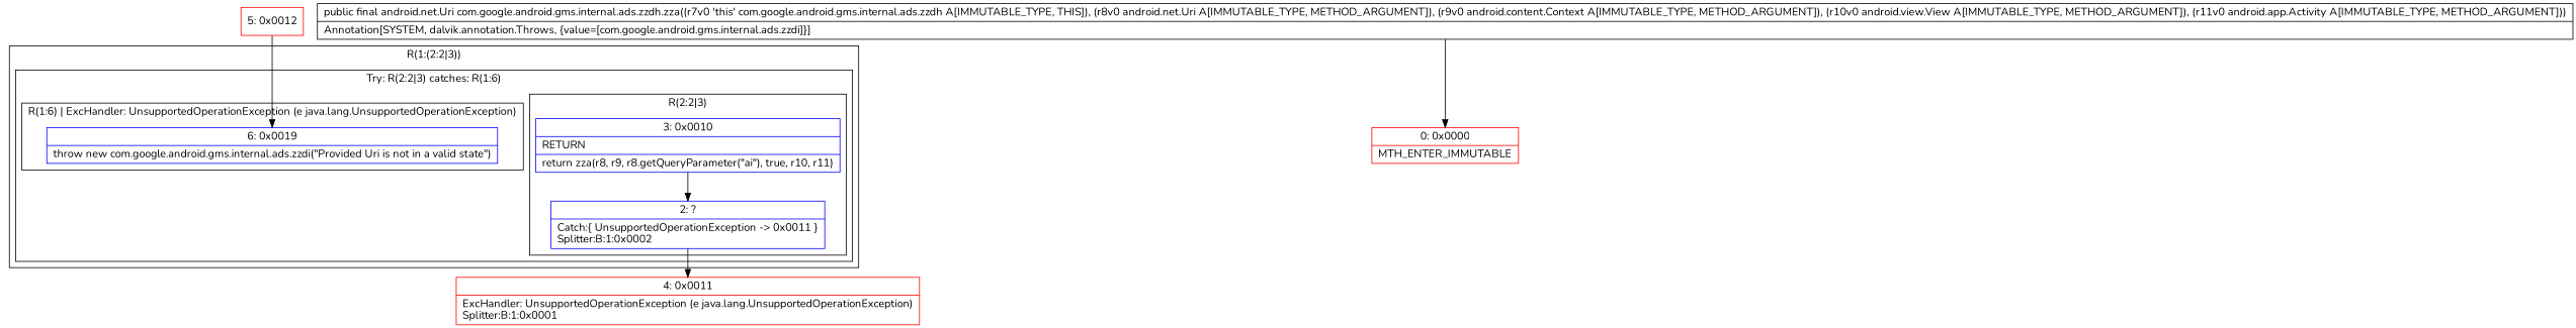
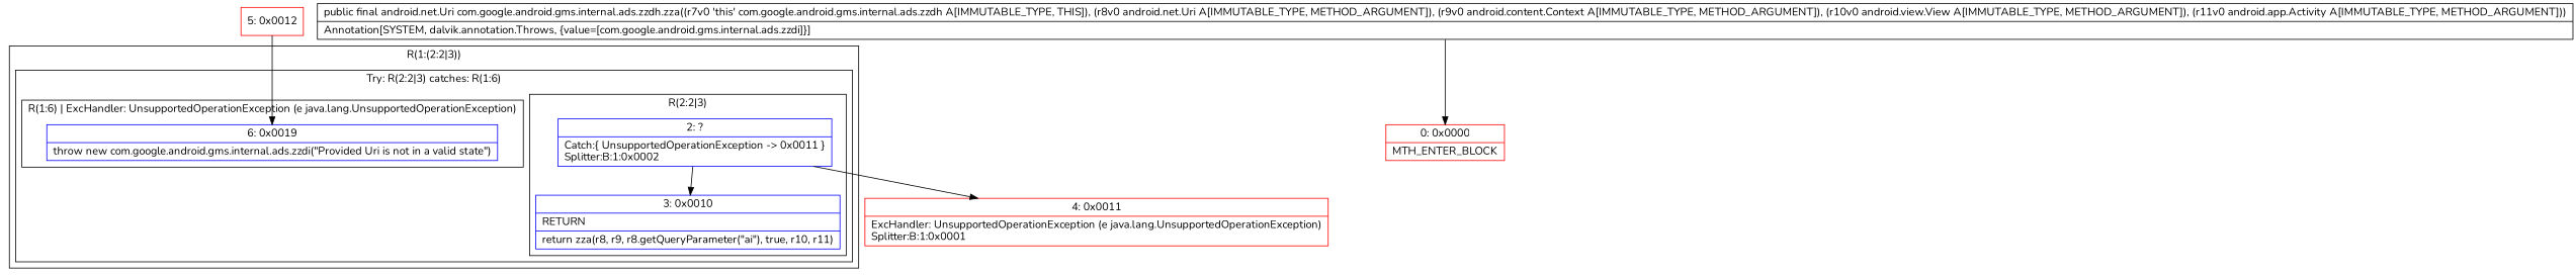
  digraph {
    fontname=Nunito
    node [color=blue fontname=Nunito shape=record]
    edge [fontname=Nunito]
    n1 [label="{2\:\ ?|Catch:\{ UnsupportedOperationException \-\> 0x0011 \}\lSplitter:B:1:0x0002\l}"]
    n2 [label="{3\:\ 0x0010|RETURN\l|return zza(r8, r9, r8.getQueryParameter(\"ai\"), true, r10, r11)\l}"]
    n3 [label="{6\:\ 0x0019|throw new com.google.android.gms.internal.ads.zzdi(\"Provided Uri is not in a valid state\")\l}"]
    n4 [color=red label="{4\:\ 0x0011|ExcHandler: UnsupportedOperationException (e java.lang.UnsupportedOperationException)\lSplitter:B:1:0x0001\l}"]
-   n5 [color=red label="{0\:\ 0x0000|MTH_ENTER_IMMUTABLE\l}"]
+   n5 [color=red label="{0\:\ 0x0000|MTH_ENTER_BLOCK\l}"]
    n6 [color=red label="{5\:\ 0x0012}"]
    n7 [label="{public final android.net.Uri com.google.android.gms.internal.ads.zzdh.zza((r7v0 'this' com.google.android.gms.internal.ads.zzdh A[IMMUTABLE_TYPE, THIS]), (r8v0 android.net.Uri A[IMMUTABLE_TYPE, METHOD_ARGUMENT]), (r9v0 android.content.Context A[IMMUTABLE_TYPE, METHOD_ARGUMENT]), (r10v0 android.view.View A[IMMUTABLE_TYPE, METHOD_ARGUMENT]), (r11v0 android.app.Activity A[IMMUTABLE_TYPE, METHOD_ARGUMENT]))  | Annotation[SYSTEM, dalvik.annotation.Throws, \{value=[com.google.android.gms.internal.ads.zzdi]\}]\l}" color=""]
    subgraph cluster_1 {
      label="R(1:(2:2|3))"
      subgraph cluster_2 {
        label="Try: R(2:2|3) catches: R(1:6)"
        subgraph cluster_3 {
          label="R(2:2|3)"
          n1
          n2
        }
        subgraph cluster_4 {
          label="R(1:6) | ExcHandler: UnsupportedOperationException (e java.lang.UnsupportedOperationException)\l"
          n3
        }
      }
    }
    subgraph cluster_5 {
      label="R(1:6) | ExcHandler: UnsupportedOperationException (e java.lang.UnsupportedOperationException)\l"
    }
-   n2 -> n1
+   n1 -> n2
    n1 -> n4
    n6 -> n3
    n7 -> n5
  }
